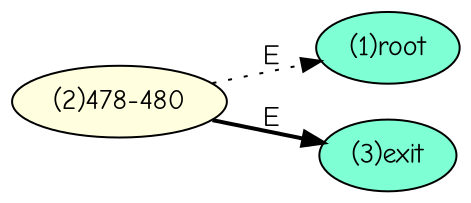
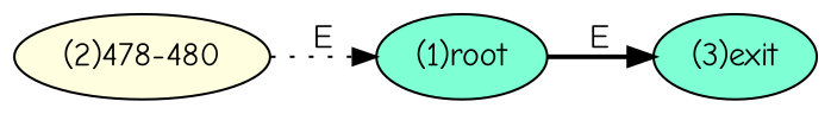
  digraph {
    fontname="Comic Neue"
    rankdir=LR
    node [fillcolor=aquamarine fontname="Comic Neue" style=filled]
    edge [fontname="Comic Neue"]
    n1 [label="(1)root"]
    n2 [fillcolor=lightyellow label="(2)478-480"]
    n3 [label="(3)exit"]
    n2 -> n1 [label=E style=dotted]
-   n2 -> n3 [label=E style=bold]
+   n1 -> n3 [label=E style=bold]
  }
